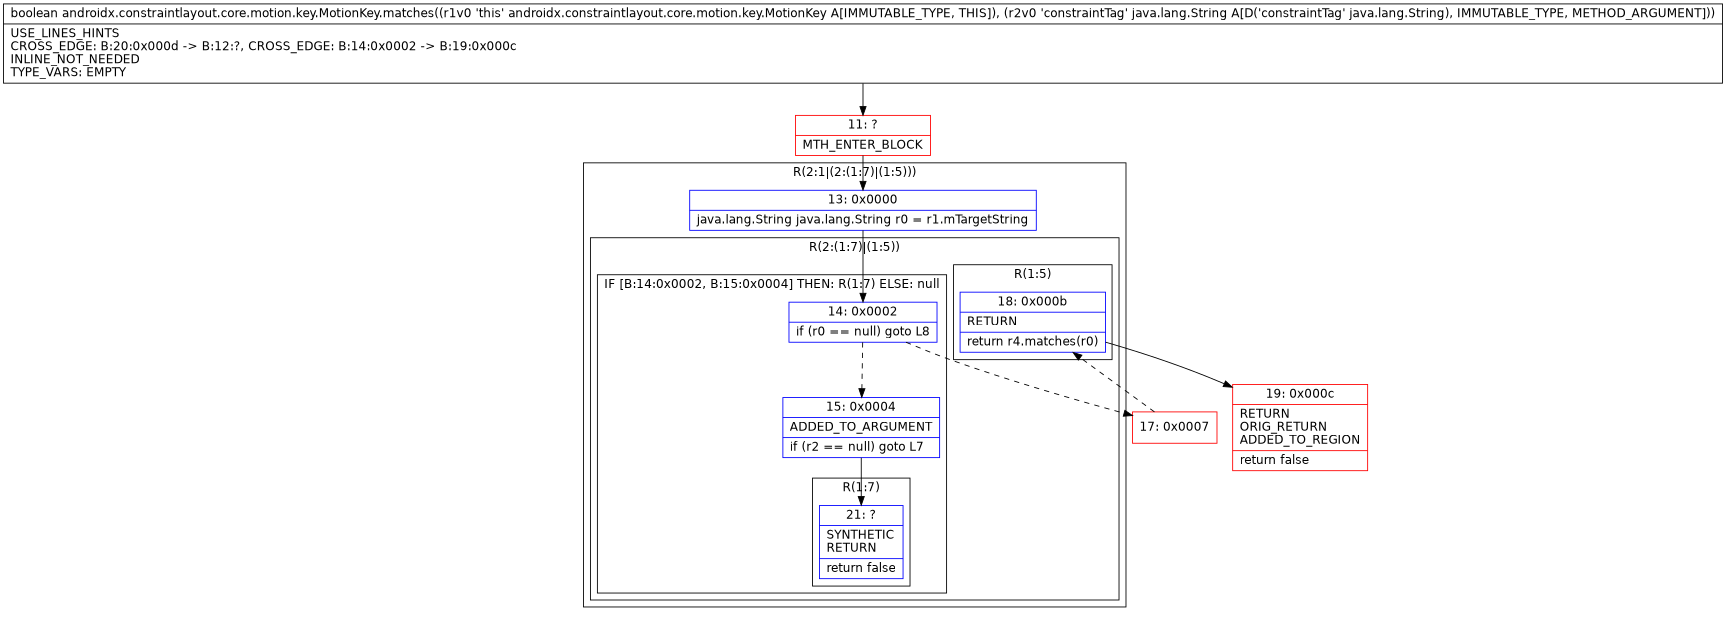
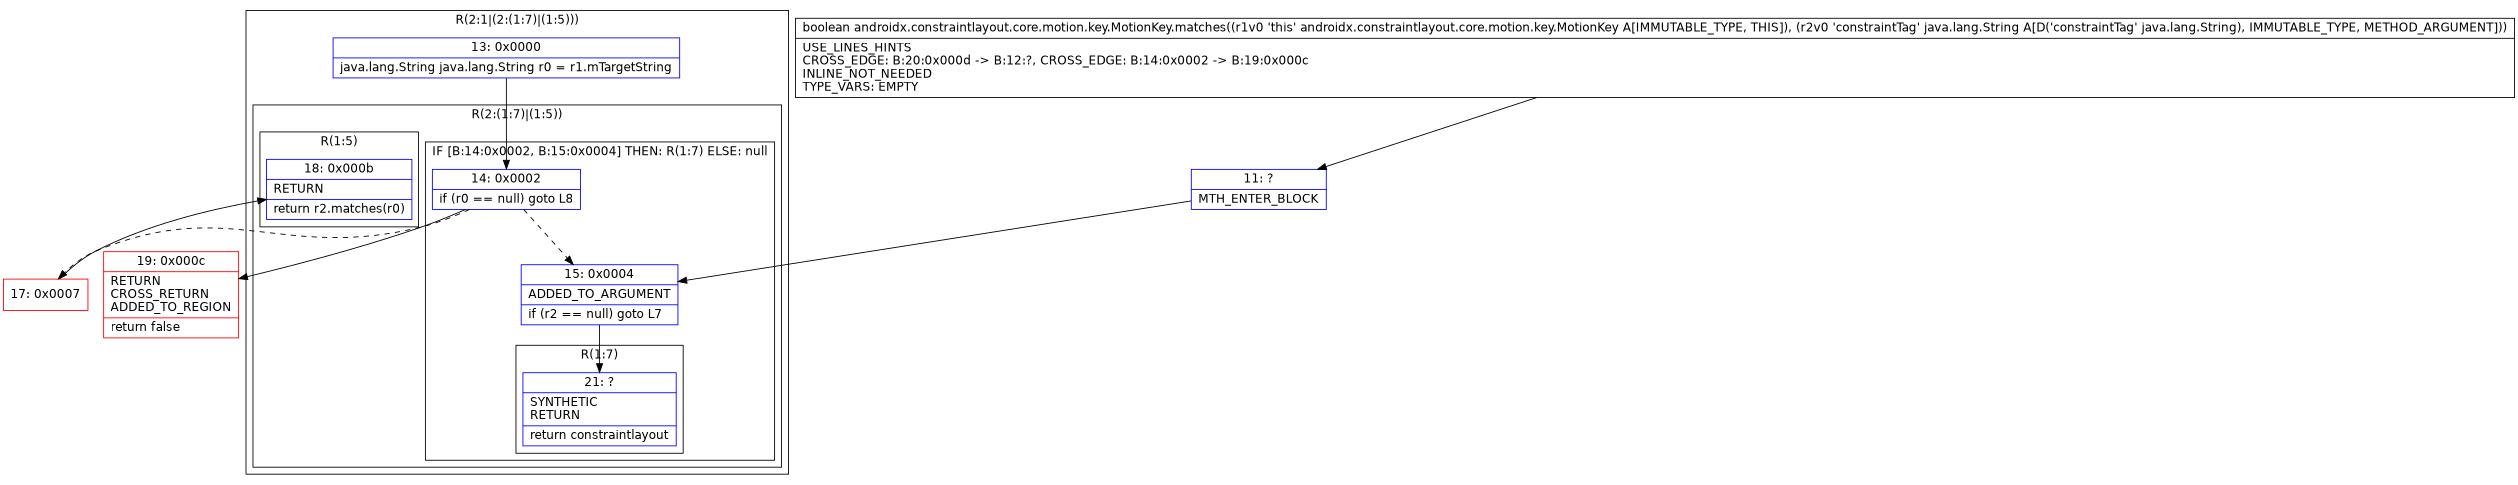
  digraph {
    fontname="DejaVu Sans"
    node [color=blue fontname="DejaVu Sans" shape=record]
    edge [fontname="DejaVu Sans"]
-   n1 [label="{21\:\ ?|SYNTHETIC\lRETURN\l|return false\l}"]
+   n1 [label="{21\:\ ?|SYNTHETIC\lRETURN\l|return constraintlayout\l}"]
    n2 [label="{14\:\ 0x0002|if (r0 == null) goto L8\l}"]
    n3 [label="{15\:\ 0x0004|ADDED_TO_ARGUMENT\l|if (r2 == null) goto L7\l}"]
-   n4 [label="{18\:\ 0x000b|RETURN\l|return r4.matches(r0)\l}"]
+   n4 [label="{18\:\ 0x000b|RETURN\l|return r2.matches(r0)\l}"]
    n5 [label="{13\:\ 0x0000|java.lang.String java.lang.String r0 = r1.mTargetString\l}"]
-   n6 [color=red label="{19\:\ 0x000c|RETURN\lORIG_RETURN\lADDED_TO_REGION\l|return false\l}"]
+   n6 [color=red label="{19\:\ 0x000c|RETURN\lCROSS_RETURN\lADDED_TO_REGION\l|return false\l}"]
    n7 [color=red label="{17\:\ 0x0007}"]
-   n8 [color=red label="{11\:\ ?|MTH_ENTER_BLOCK\l}"]
+   n8 [label="{11\:\ ?|MTH_ENTER_BLOCK\l}"]
    n9 [label="{boolean androidx.constraintlayout.core.motion.key.MotionKey.matches((r1v0 'this' androidx.constraintlayout.core.motion.key.MotionKey A[IMMUTABLE_TYPE, THIS]), (r2v0 'constraintTag' java.lang.String A[D('constraintTag' java.lang.String), IMMUTABLE_TYPE, METHOD_ARGUMENT]))  | USE_LINES_HINTS\lCROSS_EDGE: B:20:0x000d \-\> B:12:?, CROSS_EDGE: B:14:0x0002 \-\> B:19:0x000c\lINLINE_NOT_NEEDED\lTYPE_VARS: EMPTY\l}" color=""]
    subgraph cluster_1 {
      label="R(2:1|(2:(1:7)|(1:5)))"
      n5
      subgraph cluster_2 {
        label="R(2:(1:7)|(1:5))"
        subgraph cluster_3 {
          label="IF [B:14:0x0002, B:15:0x0004] THEN: R(1:7) ELSE: null"
          n2
          n3
          subgraph cluster_4 {
            label="R(1:7)"
            n1
          }
        }
        subgraph cluster_5 {
          label="R(1:5)"
          n4
        }
      }
    }
    n2 -> n3 [style=dashed]
-   n4 -> n6
+   n2 -> n6
    n2 -> n7 [style=dashed]
    n3 -> n1
    n5 -> n2
-   n7 -> n4 [style=dashed]
-   n8 -> n5
+   n7 -> n4
+   n8 -> n3
    n9 -> n8
  }
